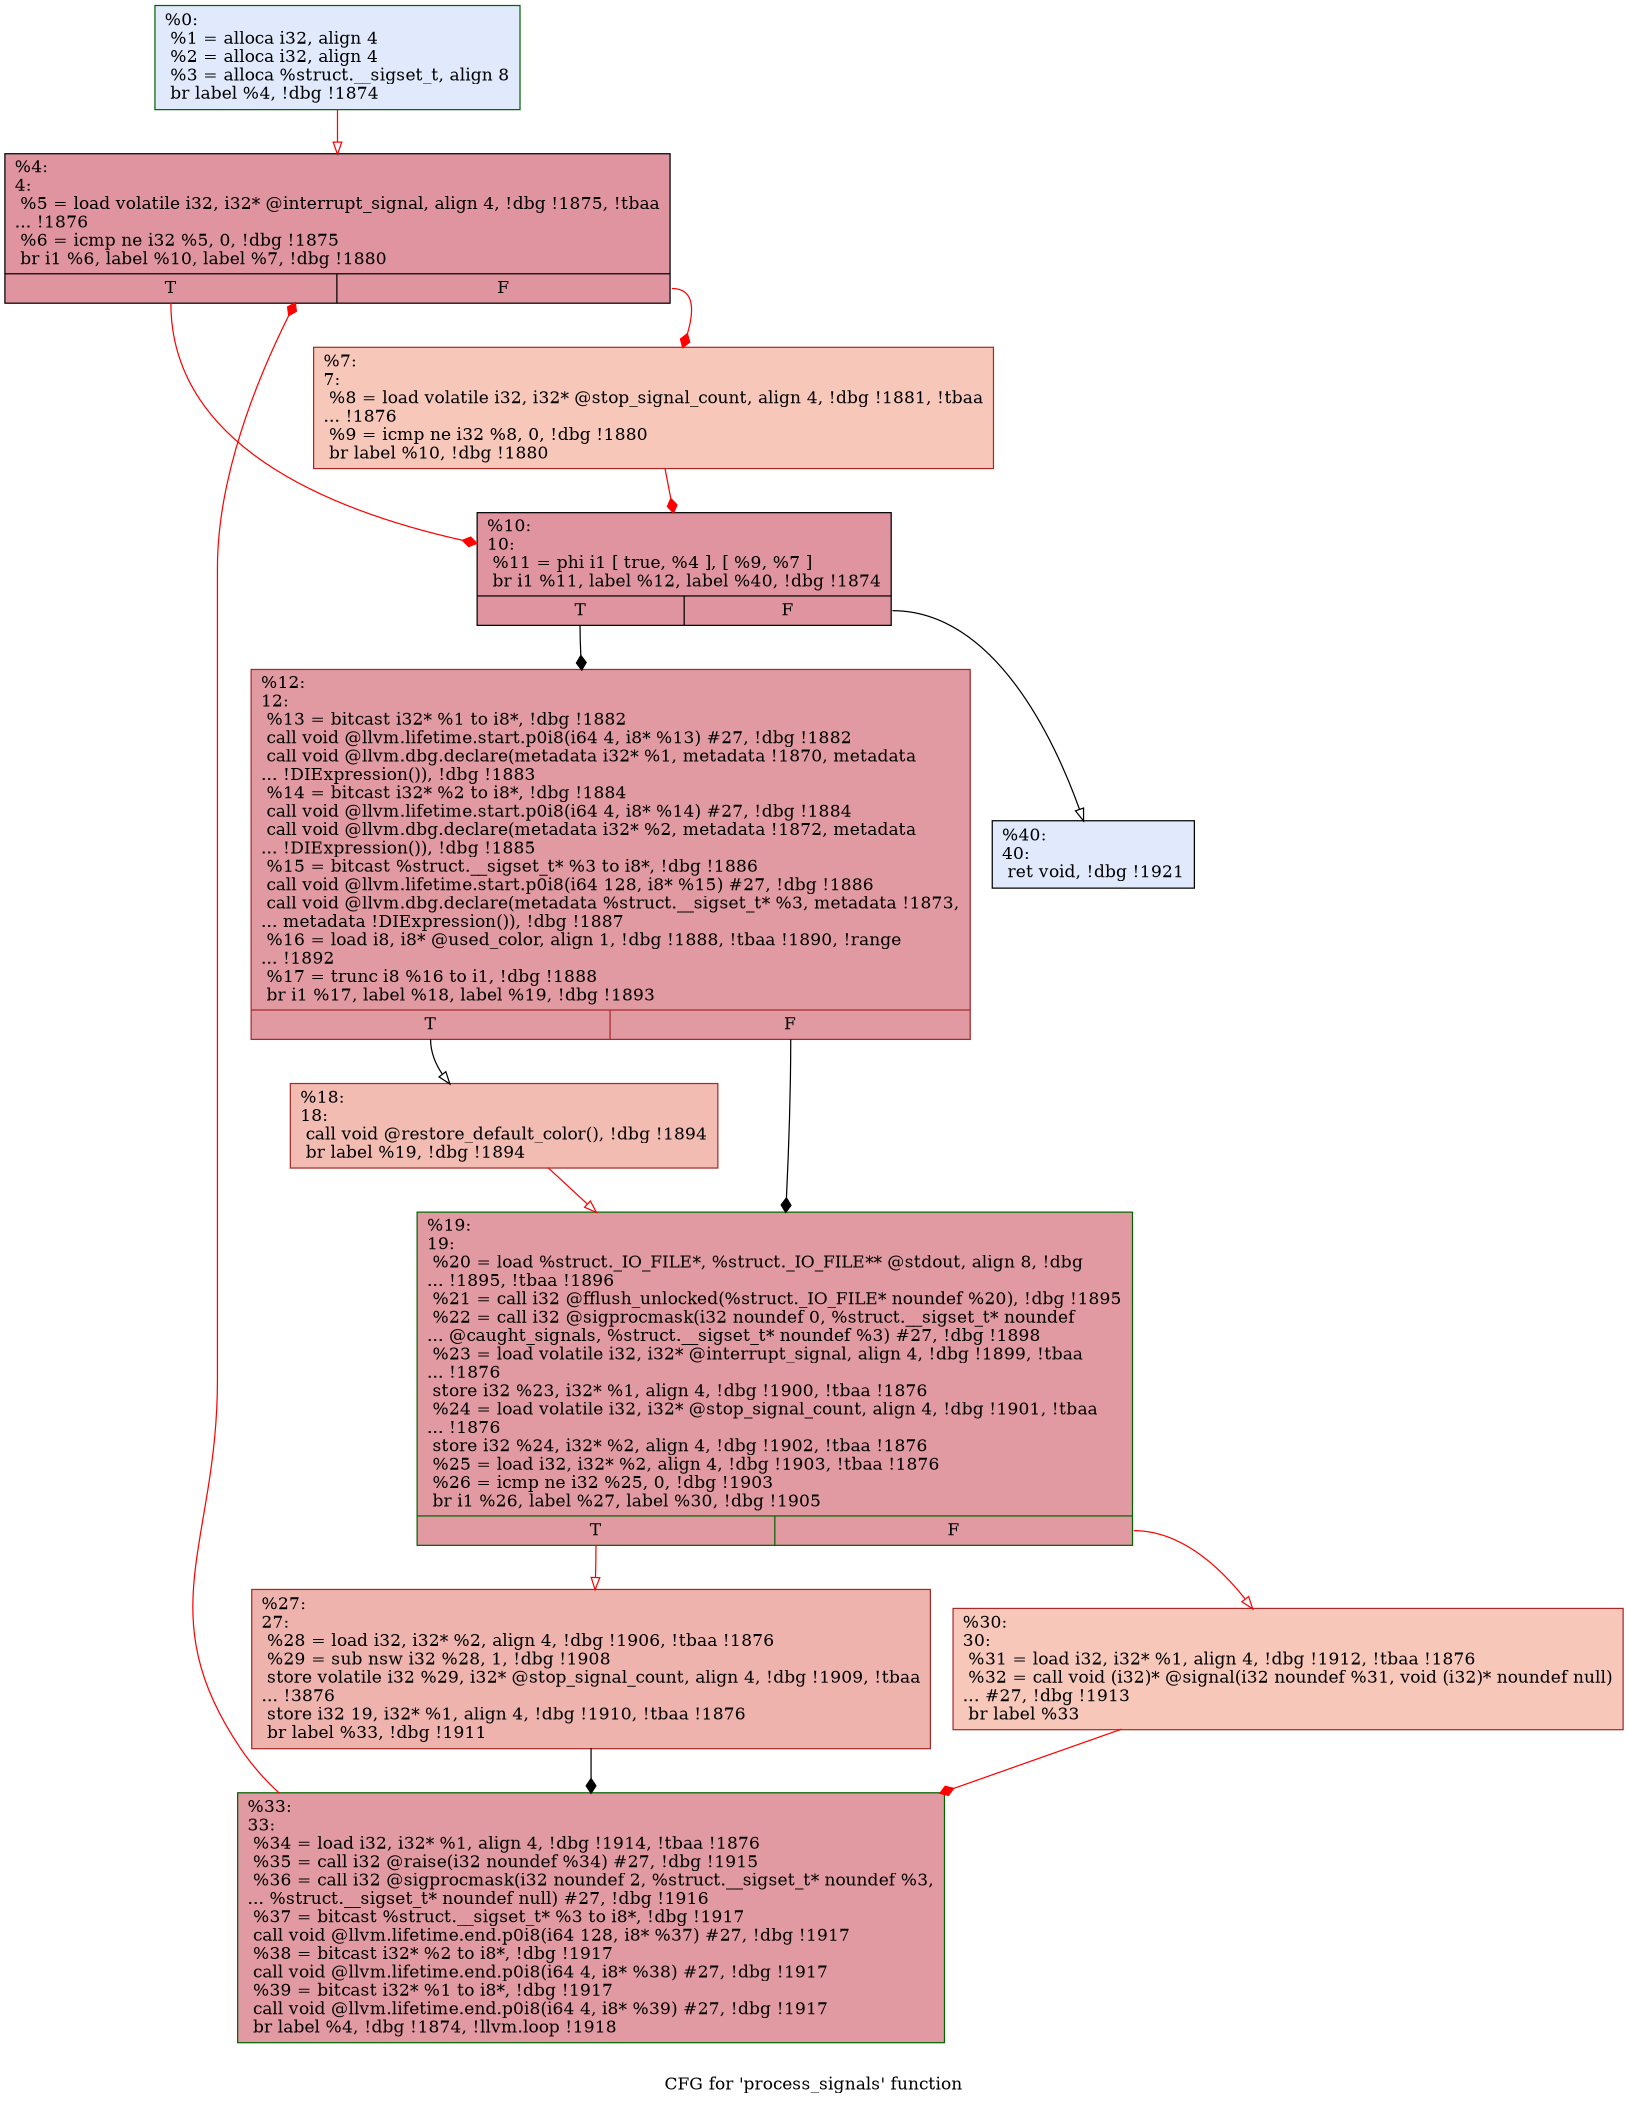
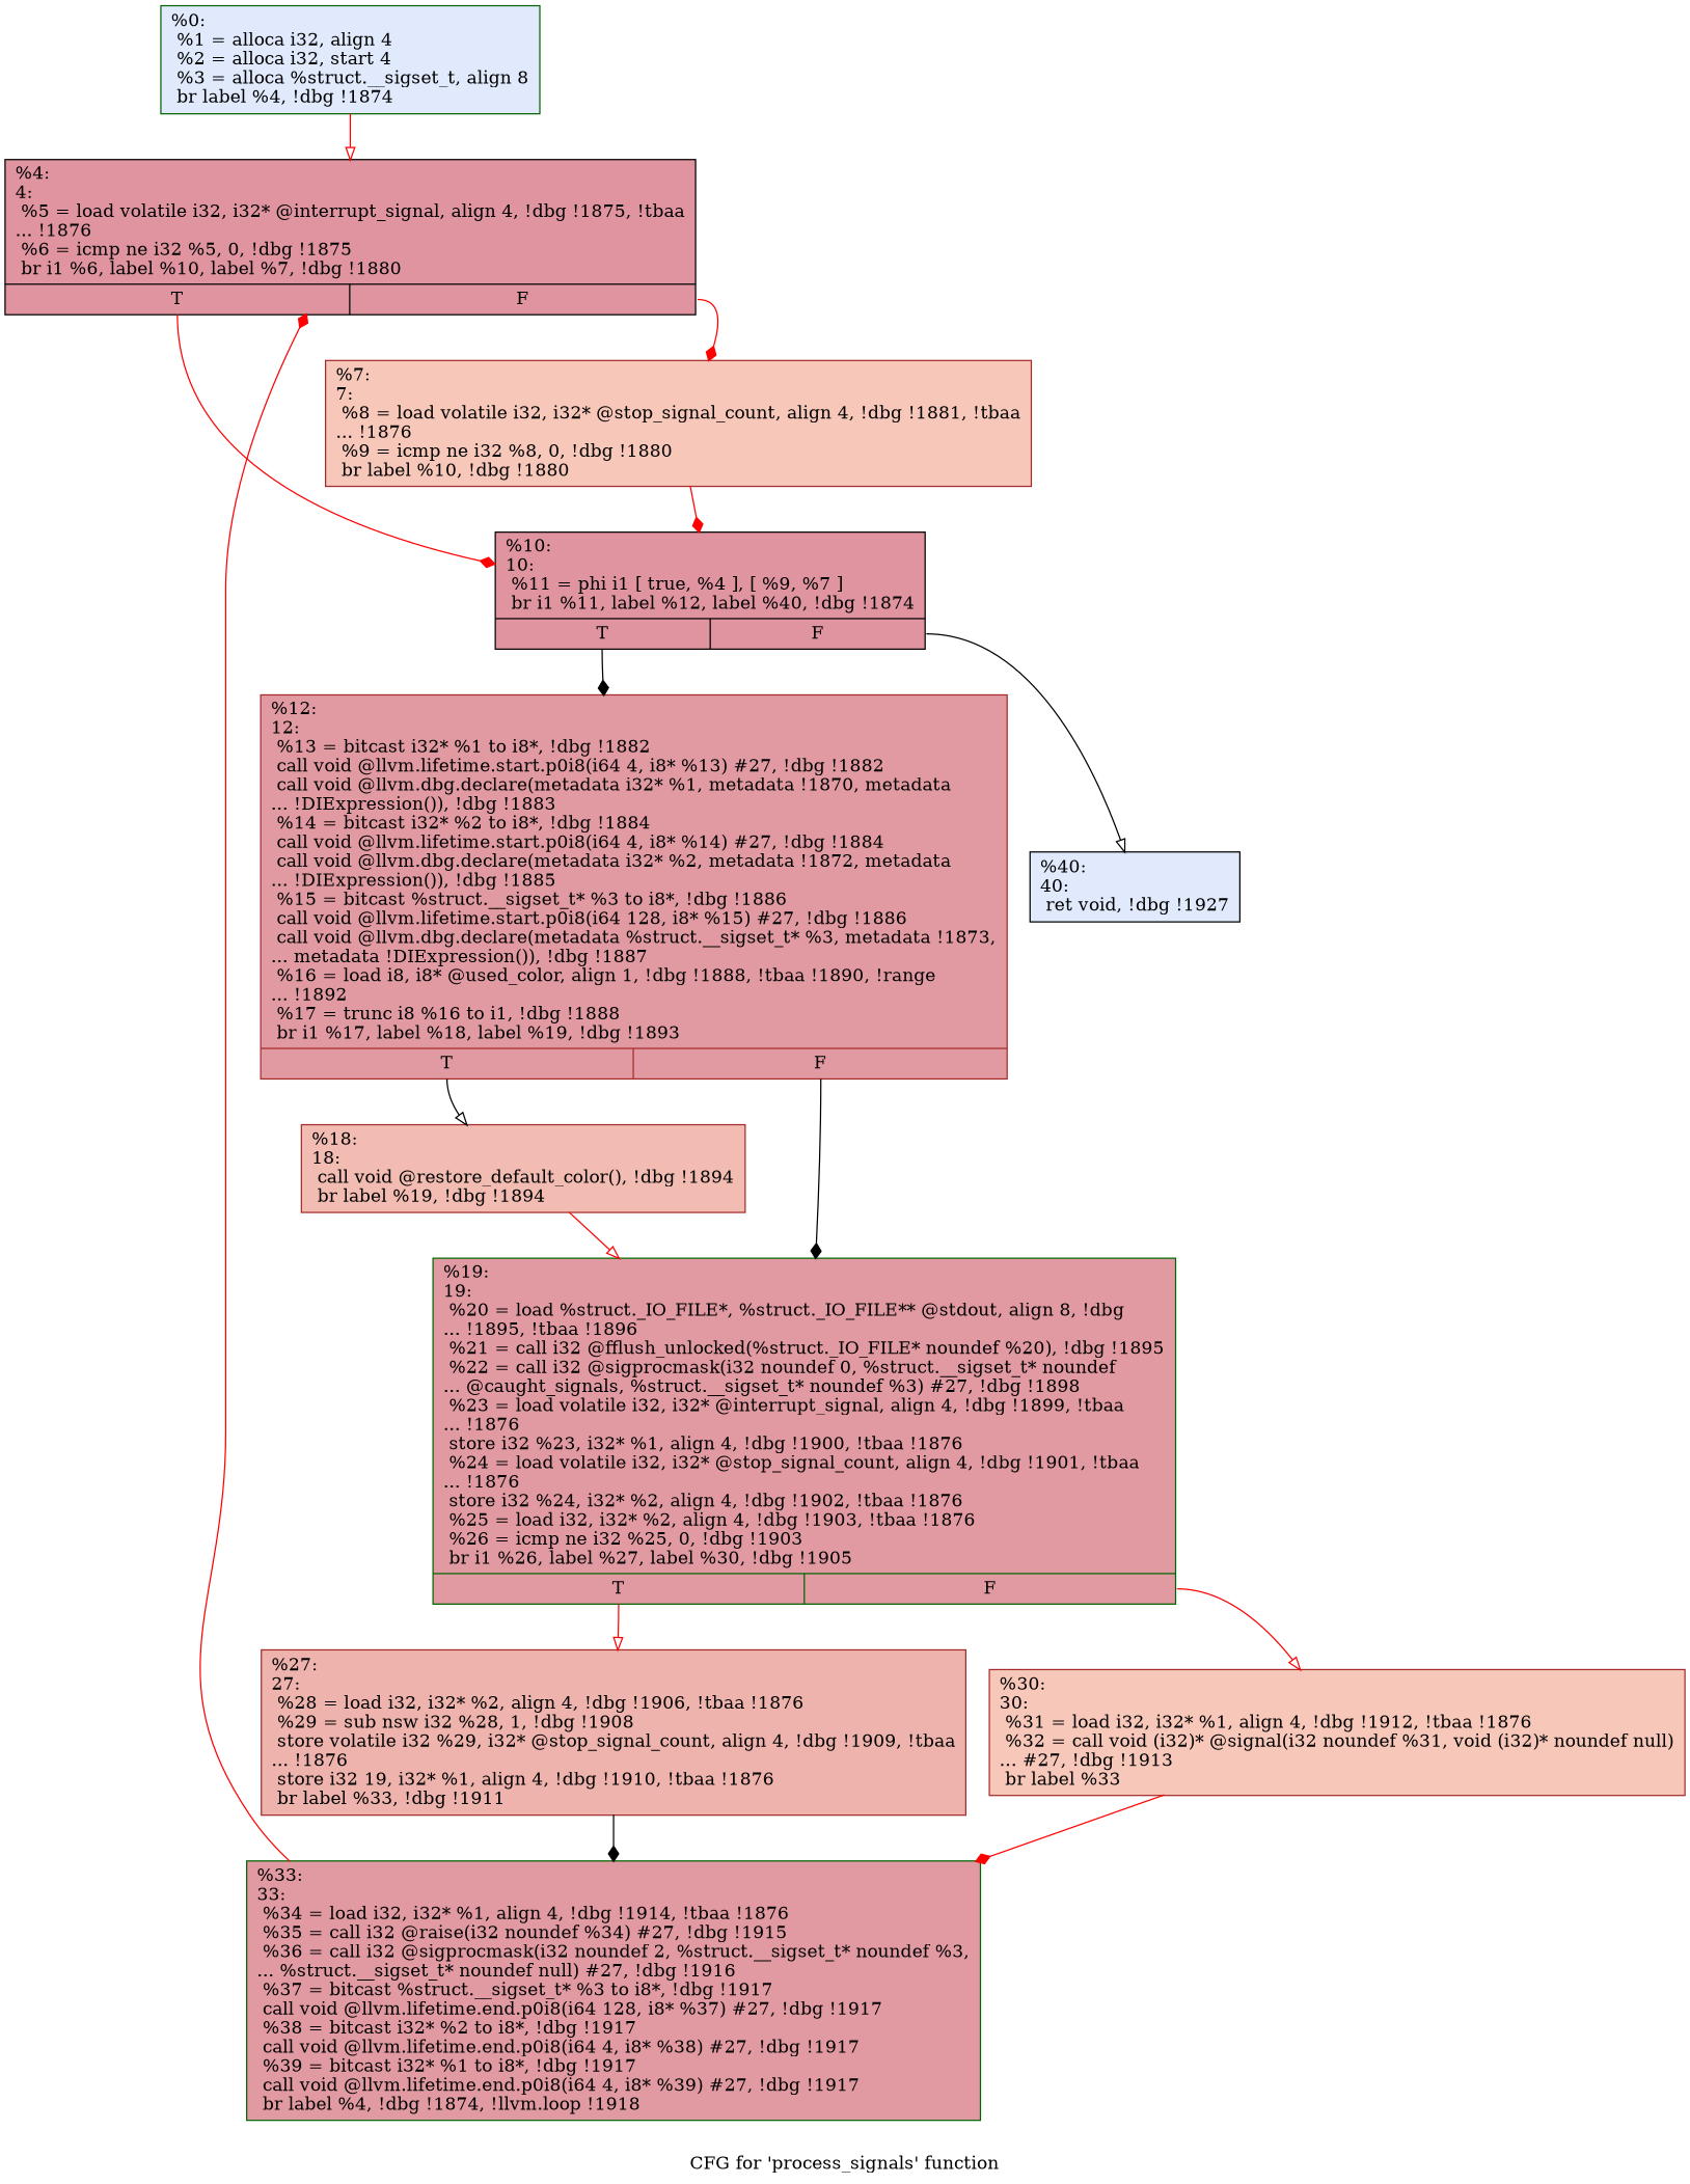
  digraph {
    label="CFG for 'process_signals' function"
    node [color=brown fillcolor="#bb1b2c70" shape=record style=filled]
    edge [arrowhead=diamond color=red]
-   n1 [color=darkgreen fillcolor="#b9d0f970" label="{%0:\l  %1 = alloca i32, align 4\l  %2 = alloca i32, align 4\l  %3 = alloca %struct.__sigset_t, align 8\l  br label %4, !dbg !1874\l}"]
+   n1 [color=darkgreen fillcolor="#b9d0f970" label="{%0:\l  %1 = alloca i32, align 4\l  %2 = alloca i32, start 4\l  %3 = alloca %struct.__sigset_t, align 8\l  br label %4, !dbg !1874\l}"]
    n2 [color=black fillcolor="#b70d2870" label="{%4:\l4:                                                \l  %5 = load volatile i32, i32* @interrupt_signal, align 4, !dbg !1875, !tbaa\l... !1876\l  %6 = icmp ne i32 %5, 0, !dbg !1875\l  br i1 %6, label %10, label %7, !dbg !1880\l|{<s0>T|<s1>F}}"]
    n3 [color=black fillcolor="#b70d2870" label="{%10:\l10:                                               \l  %11 = phi i1 [ true, %4 ], [ %9, %7 ]\l  br i1 %11, label %12, label %40, !dbg !1874\l|{<s0>T|<s1>F}}"]
    n4 [fillcolor="#ec7f6370" label="{%7:\l7:                                                \l  %8 = load volatile i32, i32* @stop_signal_count, align 4, !dbg !1881, !tbaa\l... !1876\l  %9 = icmp ne i32 %8, 0, !dbg !1880\l  br label %10, !dbg !1880\l}"]
    n5 [label="{%12:\l12:                                               \l  %13 = bitcast i32* %1 to i8*, !dbg !1882\l  call void @llvm.lifetime.start.p0i8(i64 4, i8* %13) #27, !dbg !1882\l  call void @llvm.dbg.declare(metadata i32* %1, metadata !1870, metadata\l... !DIExpression()), !dbg !1883\l  %14 = bitcast i32* %2 to i8*, !dbg !1884\l  call void @llvm.lifetime.start.p0i8(i64 4, i8* %14) #27, !dbg !1884\l  call void @llvm.dbg.declare(metadata i32* %2, metadata !1872, metadata\l... !DIExpression()), !dbg !1885\l  %15 = bitcast %struct.__sigset_t* %3 to i8*, !dbg !1886\l  call void @llvm.lifetime.start.p0i8(i64 128, i8* %15) #27, !dbg !1886\l  call void @llvm.dbg.declare(metadata %struct.__sigset_t* %3, metadata !1873,\l... metadata !DIExpression()), !dbg !1887\l  %16 = load i8, i8* @used_color, align 1, !dbg !1888, !tbaa !1890, !range\l... !1892\l  %17 = trunc i8 %16 to i1, !dbg !1888\l  br i1 %17, label %18, label %19, !dbg !1893\l|{<s0>T|<s1>F}}"]
-   n6 [color=black fillcolor="#b9d0f970" label="{%40:\l40:                                               \l  ret void, !dbg !1921\l}"]
+   n6 [color=black fillcolor="#b9d0f970" label="{%40:\l40:                                               \l  ret void, !dbg !1927\l}"]
    n7 [fillcolor="#e1675170" label="{%18:\l18:                                               \l  call void @restore_default_color(), !dbg !1894\l  br label %19, !dbg !1894\l}"]
    n8 [color=darkgreen label="{%19:\l19:                                               \l  %20 = load %struct._IO_FILE*, %struct._IO_FILE** @stdout, align 8, !dbg\l... !1895, !tbaa !1896\l  %21 = call i32 @fflush_unlocked(%struct._IO_FILE* noundef %20), !dbg !1895\l  %22 = call i32 @sigprocmask(i32 noundef 0, %struct.__sigset_t* noundef\l... @caught_signals, %struct.__sigset_t* noundef %3) #27, !dbg !1898\l  %23 = load volatile i32, i32* @interrupt_signal, align 4, !dbg !1899, !tbaa\l... !1876\l  store i32 %23, i32* %1, align 4, !dbg !1900, !tbaa !1876\l  %24 = load volatile i32, i32* @stop_signal_count, align 4, !dbg !1901, !tbaa\l... !1876\l  store i32 %24, i32* %2, align 4, !dbg !1902, !tbaa !1876\l  %25 = load i32, i32* %2, align 4, !dbg !1903, !tbaa !1876\l  %26 = icmp ne i32 %25, 0, !dbg !1903\l  br i1 %26, label %27, label %30, !dbg !1905\l|{<s0>T|<s1>F}}"]
-   n9 [fillcolor="#d6524470" label="{%27:\l27:                                               \l  %28 = load i32, i32* %2, align 4, !dbg !1906, !tbaa !1876\l  %29 = sub nsw i32 %28, 1, !dbg !1908\l  store volatile i32 %29, i32* @stop_signal_count, align 4, !dbg !1909, !tbaa\l... !3876\l  store i32 19, i32* %1, align 4, !dbg !1910, !tbaa !1876\l  br label %33, !dbg !1911\l}"]
+   n9 [fillcolor="#d6524470" label="{%27:\l27:                                               \l  %28 = load i32, i32* %2, align 4, !dbg !1906, !tbaa !1876\l  %29 = sub nsw i32 %28, 1, !dbg !1908\l  store volatile i32 %29, i32* @stop_signal_count, align 4, !dbg !1909, !tbaa\l... !1876\l  store i32 19, i32* %1, align 4, !dbg !1910, !tbaa !1876\l  br label %33, !dbg !1911\l}"]
    n10 [fillcolor="#ec7f6370" label="{%30:\l30:                                               \l  %31 = load i32, i32* %1, align 4, !dbg !1912, !tbaa !1876\l  %32 = call void (i32)* @signal(i32 noundef %31, void (i32)* noundef null)\l... #27, !dbg !1913\l  br label %33\l}"]
    n11 [color=darkgreen label="{%33:\l33:                                               \l  %34 = load i32, i32* %1, align 4, !dbg !1914, !tbaa !1876\l  %35 = call i32 @raise(i32 noundef %34) #27, !dbg !1915\l  %36 = call i32 @sigprocmask(i32 noundef 2, %struct.__sigset_t* noundef %3,\l... %struct.__sigset_t* noundef null) #27, !dbg !1916\l  %37 = bitcast %struct.__sigset_t* %3 to i8*, !dbg !1917\l  call void @llvm.lifetime.end.p0i8(i64 128, i8* %37) #27, !dbg !1917\l  %38 = bitcast i32* %2 to i8*, !dbg !1917\l  call void @llvm.lifetime.end.p0i8(i64 4, i8* %38) #27, !dbg !1917\l  %39 = bitcast i32* %1 to i8*, !dbg !1917\l  call void @llvm.lifetime.end.p0i8(i64 4, i8* %39) #27, !dbg !1917\l  br label %4, !dbg !1874, !llvm.loop !1918\l}"]
    n1 -> n2 [arrowhead=onormal]
    n2 -> n3 [tailport=s0]
    n2 -> n4 [tailport=s1]
    n3 -> n5 [color=black tailport=s0]
    n3 -> n6 [arrowhead=onormal color=black tailport=s1]
    n4 -> n3
    n5 -> n7 [arrowhead=onormal color=black tailport=s0]
    n5 -> n8 [color=black tailport=s1]
    n7 -> n8 [arrowhead=onormal]
    n8 -> n9 [arrowhead=onormal tailport=s0]
    n8 -> n10 [arrowhead=onormal tailport=s1]
    n9 -> n11 [color=black]
    n10 -> n11
    n11 -> n2
  }
